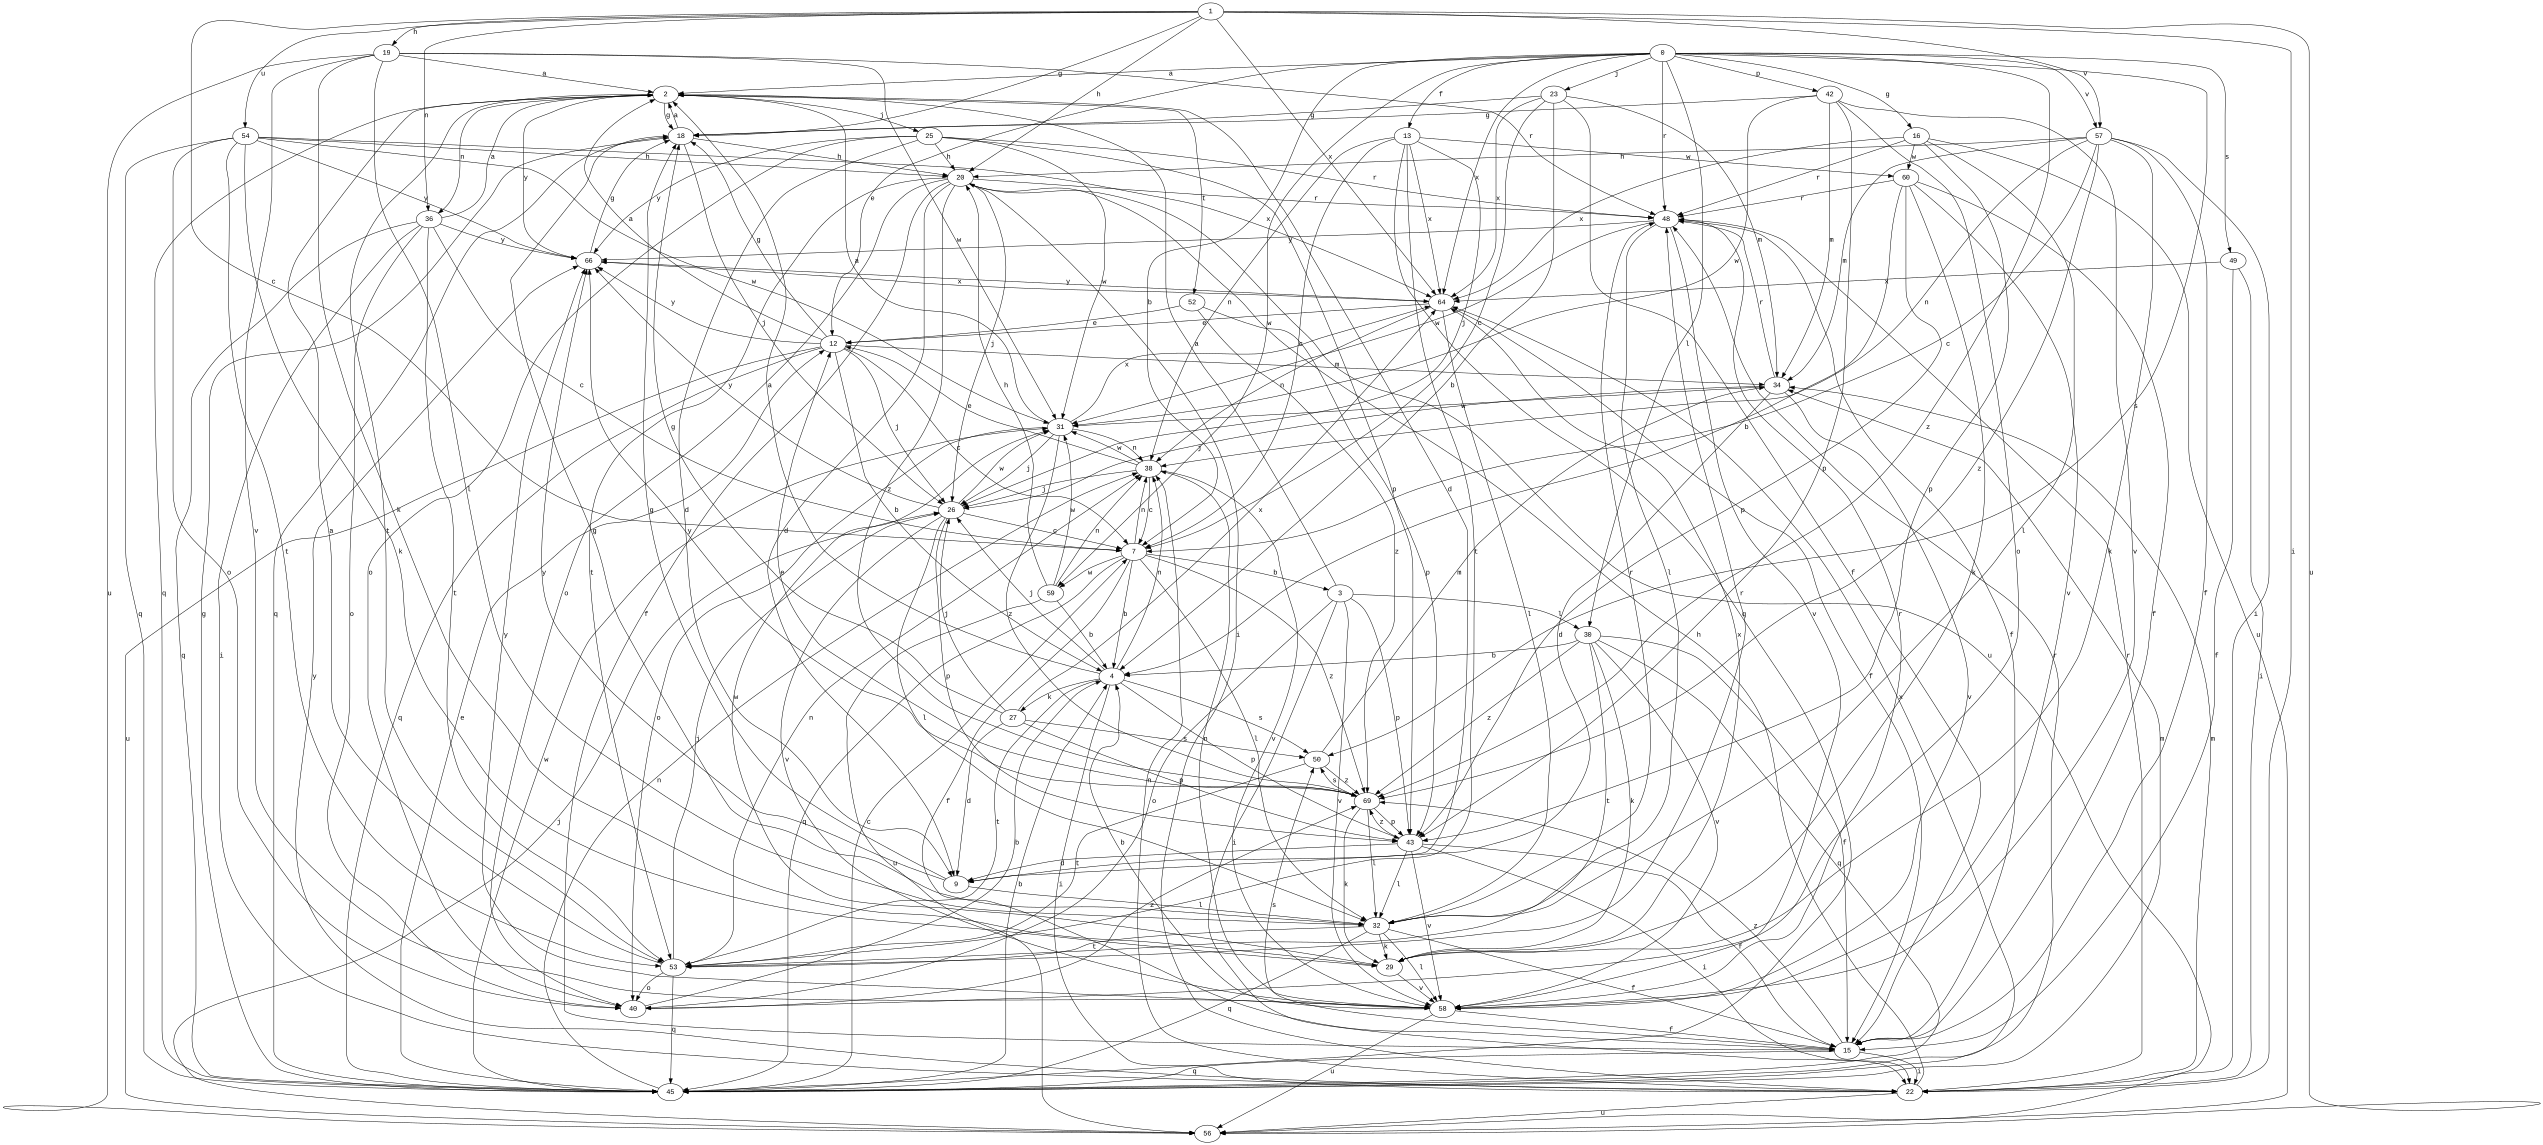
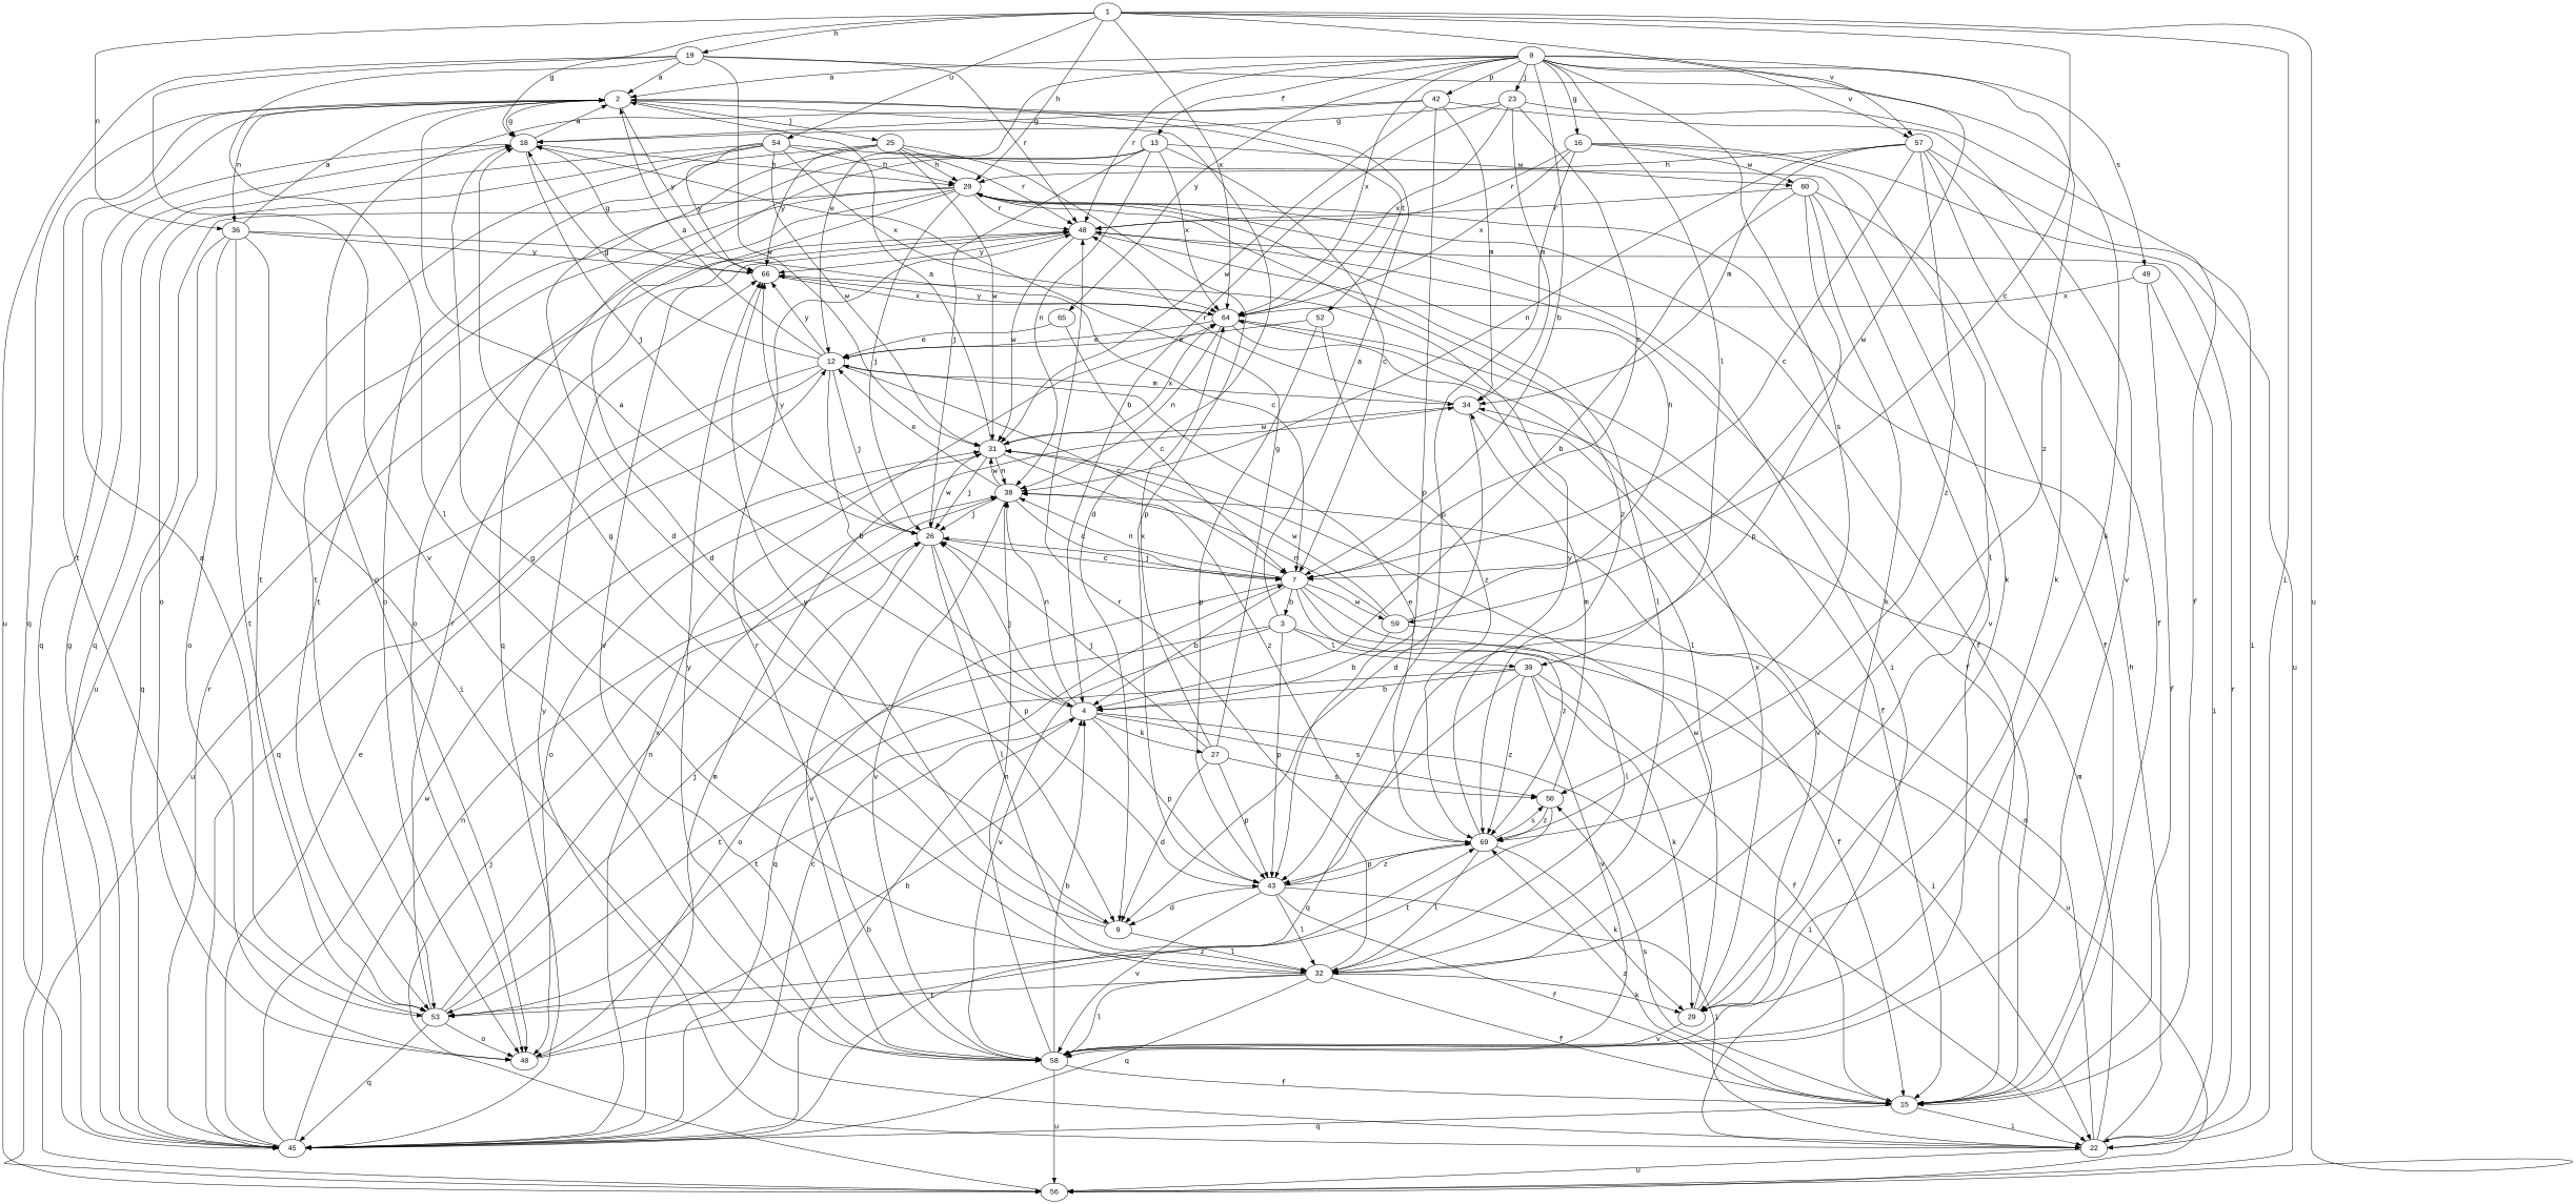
  strict digraph {
    fontname="Liberation Mono"
    node [fontname="Liberation Mono"]
    edge [fontname="Liberation Mono"]
    0
    2
    12
    13
    16
    23
    30
    42
    48
    49
    50
    57
    59
    64
+   65
    69
    7
    18
    36
    9
    25
    45
    52
    53
    66
    3
    22
    40
    43
    58
    56
    4
    26
    34
    38
    60
    32
    15
    29
    n40 [label=31]
    20
    1
    19
    54
    27
    0 -> 2 [label=a]
    0 -> 12 [label=e]
    0 -> 13 [label=f]
    0 -> 16 [label=g]
    0 -> 23 [label=j]
    0 -> 30 [label=l]
    0 -> 42 [label=p]
    0 -> 48 [label=r]
    0 -> 49 [label=s]
    0 -> 50 [label=s]
    0 -> 57 [label=v]
    0 -> 59 [label=w]
    0 -> 64 [label=x]
+   0 -> 65 [label=y]
    0 -> 69 [label=z]
    0 -> 7 [label=b]
    2 -> 18 [label=g]
    2 -> 36 [label=n]
    2 -> 9 [label=d]
    2 -> 25 [label=j]
    2 -> 45 [label=q]
    2 -> 52 [label=t]
    2 -> 53 [label=t]
    2 -> 66 [label=y]
    12 -> 2 [label=a]
    12 -> 7 [label=c]
    12 -> 18 [label=g]
    12 -> 45 [label=q]
    12 -> 66 [label=y]
    12 -> 56 [label=u]
    12 -> 4 [label=b]
    12 -> 26 [label=j]
    12 -> 34 [label=m]
    13 -> 64 [label=x]
    13 -> 7 [label=c]
    13 -> 45 [label=q]
    13 -> 53 [label=t]
    13 -> 26 [label=j]
    13 -> 38 [label=n]
    13 -> 60 [label=w]
    16 -> 48 [label=r]
    16 -> 64 [label=x]
    16 -> 43 [label=p]
    16 -> 56 [label=u]
    16 -> 60 [label=w]
    16 -> 32 [label=l]
    23 -> 64 [label=x]
    23 -> 7 [label=c]
    23 -> 18 [label=g]
    23 -> 4 [label=b]
    23 -> 34 [label=m]
    23 -> 15 [label=f]
    30 -> 69 [label=z]
    30 -> 45 [label=q]
    30 -> 53 [label=t]
    30 -> 58 [label=v]
    30 -> 4 [label=b]
    30 -> 15 [label=f]
    30 -> 29 [label=k]
    42 -> 18 [label=g]
    42 -> 40 [label=o]
    42 -> 43 [label=p]
    42 -> 58 [label=v]
    42 -> 34 [label=m]
    42 -> n40 [label=w]
    48 -> 66 [label=y]
    48 -> 58 [label=v]
    48 -> 32 [label=l]
    48 -> 15 [label=f]
    48 -> n40 [label=w]
    49 -> 64 [label=x]
    49 -> 22 [label=i]
    49 -> 15 [label=f]
    50 -> 69 [label=z]
    50 -> 53 [label=t]
    50 -> 34 [label=m]
    57 -> 69 [label=z]
    57 -> 7 [label=c]
    57 -> 22 [label=i]
    57 -> 34 [label=m]
    57 -> 38 [label=n]
    57 -> 15 [label=f]
    57 -> 29 [label=k]
    57 -> 20 [label=h]
    59 -> 56 [label=u]
    59 -> 4 [label=b]
    59 -> 38 [label=n]
    59 -> n40 [label=w]
    59 -> 20 [label=h]
    64 -> 12 [label=e]
    64 -> 66 [label=y]
    64 -> 38 [label=n]
    64 -> 32 [label=l]
    64 -> 15 [label=f]
+   65 -> 12 [label=e]
+   65 -> 7 [label=c]
    69 -> 12 [label=e]
    69 -> 50 [label=s]
    69 -> 66 [label=y]
    69 -> 43 [label=p]
    69 -> 32 [label=l]
    69 -> 29 [label=k]
    7 -> 59 [label=w]
    7 -> 69 [label=z]
    7 -> 45 [label=q]
    7 -> 3 [label=b]
    7 -> 4 [label=b]
-   34 -> 26 [label=j]
+   7 -> 26 [label=j]
    7 -> 38 [label=n]
    7 -> 32 [label=l]
    7 -> 15 [label=f]
    18 -> 2 [label=a]
    18 -> 45 [label=q]
    18 -> 26 [label=j]
    18 -> 20 [label=h]
    36 -> 2 [label=a]
    36 -> 7 [label=c]
    36 -> 45 [label=q]
    36 -> 53 [label=t]
    36 -> 66 [label=y]
    36 -> 22 [label=i]
    36 -> 40 [label=o]
    9 -> 18 [label=g]
    9 -> 66 [label=y]
    9 -> 32 [label=l]
    25 -> 48 [label=r]
    25 -> 9 [label=d]
    25 -> 66 [label=y]
    25 -> 40 [label=o]
    25 -> 43 [label=p]
    25 -> n40 [label=w]
    25 -> 20 [label=h]
    45 -> 12 [label=e]
    45 -> 48 [label=r]
    45 -> 64 [label=x]
    45 -> 7 [label=c]
    45 -> 18 [label=g]
    45 -> 4 [label=b]
    45 -> 34 [label=m]
    45 -> 38 [label=n]
    45 -> n40 [label=w]
    52 -> 12 [label=e]
    52 -> 69 [label=z]
    52 -> 43 [label=p]
    53 -> 2 [label=a]
    53 -> 48 [label=r]
    53 -> 45 [label=q]
    53 -> 40 [label=o]
    53 -> 26 [label=j]
    53 -> 38 [label=n]
    66 -> 64 [label=x]
    66 -> 18 [label=g]
    3 -> 2 [label=a]
    3 -> 30 [label=l]
    3 -> 22 [label=i]
    3 -> 40 [label=o]
    3 -> 43 [label=p]
    3 -> 58 [label=v]
    22 -> 48 [label=r]
    22 -> 66 [label=y]
    22 -> 56 [label=u]
    22 -> 34 [label=m]
    22 -> 38 [label=n]
    22 -> 20 [label=h]
    40 -> 69 [label=z]
    40 -> 4 [label=b]
    43 -> 69 [label=z]
    43 -> 9 [label=d]
    43 -> 22 [label=i]
    43 -> 58 [label=v]
    43 -> 32 [label=l]
    43 -> 15 [label=f]
    58 -> 48 [label=r]
    58 -> 66 [label=y]
    58 -> 56 [label=u]
    58 -> 4 [label=b]
    58 -> 38 [label=n]
    58 -> 15 [label=f]
    56 -> 26 [label=j]
    4 -> 2 [label=a]
    4 -> 50 [label=s]
    4 -> 53 [label=t]
    4 -> 22 [label=i]
    4 -> 43 [label=p]
    4 -> 26 [label=j]
    4 -> 38 [label=n]
    4 -> 27 [label=k]
    26 -> 7 [label=c]
    26 -> 66 [label=y]
    26 -> 43 [label=p]
    26 -> 58 [label=v]
    26 -> 32 [label=l]
    26 -> n40 [label=w]
    34 -> 48 [label=r]
    34 -> 9 [label=d]
    34 -> 58 [label=v]
    34 -> n40 [label=w]
    38 -> 12 [label=e]
    38 -> 7 [label=c]
    38 -> 58 [label=v]
    38 -> 26 [label=j]
    38 -> n40 [label=w]
    60 -> 48 [label=r]
    60 -> 43 [label=p]
    60 -> 58 [label=v]
    60 -> 4 [label=b]
    60 -> 15 [label=f]
    60 -> 29 [label=k]
    32 -> 48 [label=r]
    32 -> 18 [label=g]
    32 -> 45 [label=q]
    32 -> 53 [label=t]
    32 -> 58 [label=l]
    32 -> 15 [label=f]
    32 -> 29 [label=k]
    15 -> 50 [label=s]
    15 -> 69 [label=z]
    15 -> 45 [label=q]
    15 -> 22 [label=i]
    29 -> 64 [label=x]
    29 -> 58 [label=v]
    29 -> n40 [label=w]
    n40 -> 2 [label=a]
    n40 -> 64 [label=x]
    n40 -> 69 [label=z]
    n40 -> 40 [label=o]
    n40 -> 26 [label=j]
    n40 -> 38 [label=n]
    20 -> 48 [label=r]
    20 -> 69 [label=z]
    20 -> 9 [label=d]
    20 -> 53 [label=t]
    20 -> 22 [label=i]
    20 -> 40 [label=o]
    20 -> 56 [label=u]
    20 -> 26 [label=j]
    20 -> 15 [label=f]
    1 -> 57 [label=v]
    1 -> 64 [label=x]
    1 -> 7 [label=c]
    1 -> 18 [label=g]
    1 -> 36 [label=n]
    1 -> 22 [label=i]
    1 -> 56 [label=u]
    1 -> 20 [label=h]
    1 -> 19 [label=h]
    1 -> 54 [label=u]
    19 -> 2 [label=a]
    19 -> 48 [label=r]
    19 -> 58 [label=v]
    19 -> 56 [label=u]
    19 -> 32 [label=l]
    19 -> 29 [label=k]
    19 -> n40 [label=w]
    54 -> 64 [label=x]
    54 -> 45 [label=q]
    54 -> 53 [label=t]
    54 -> 66 [label=y]
    54 -> 40 [label=o]
    54 -> 29 [label=k]
    54 -> n40 [label=w]
    54 -> 20 [label=h]
    27 -> 50 [label=s]
    27 -> 64 [label=x]
    27 -> 18 [label=g]
    27 -> 9 [label=d]
    27 -> 43 [label=p]
    27 -> 26 [label=j]
  }
